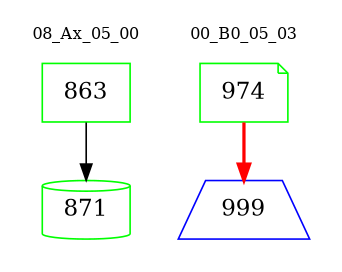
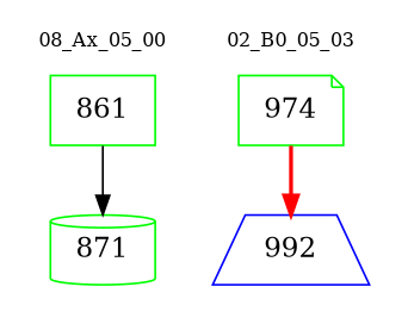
  digraph {
    node [color=green]
-   n1 [label=863 shape=box]
+   n1 [label=861 shape=box]
    n2 [label=871 shape=cylinder]
    n3 [label=974 shape=note]
-   n4 [color=blue label=999 shape=trapezium]
+   n4 [color=blue label=992 shape=trapezium]
    subgraph cluster_1 {
      color=white
      fontsize=10
      label="08_Ax_05_00"
      n1
      n2
    }
    subgraph cluster_2 {
      color=white
      fontsize=10
-     label="00_B0_05_03"
+     label="02_B0_05_03"
      n3
      n4
    }
    n1 -> n2 [color=black style=solid]
    n3 -> n4 [color=red style=bold]
  }
